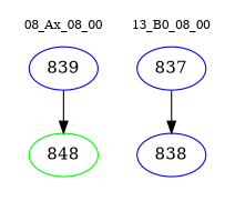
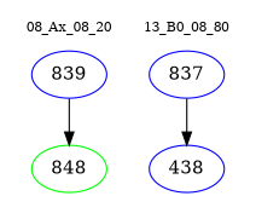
  digraph {
    node [color=blue]
    edge [color=black]
    n1 [label=839]
    n2 [color=green label=848]
    n3 [label=837]
-   n4 [label=838]
+   n4 [label=438]
    subgraph cluster_1 {
      color=white
      fontsize=10
-     label="08_Ax_08_00"
+     label="08_Ax_08_20"
      n1
      n2
    }
    subgraph cluster_2 {
      color=white
      fontsize=10
-     label="13_B0_08_00"
+     label="13_B0_08_80"
      n3
      n4
    }
    n1 -> n2
    n3 -> n4
  }
